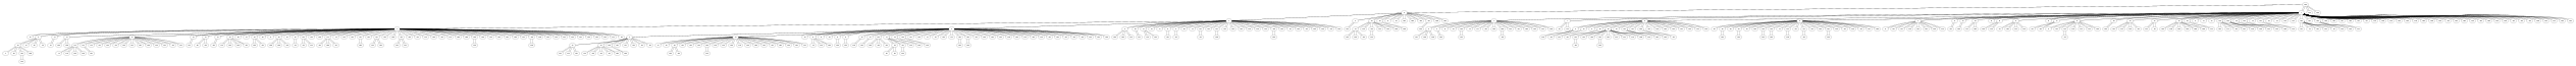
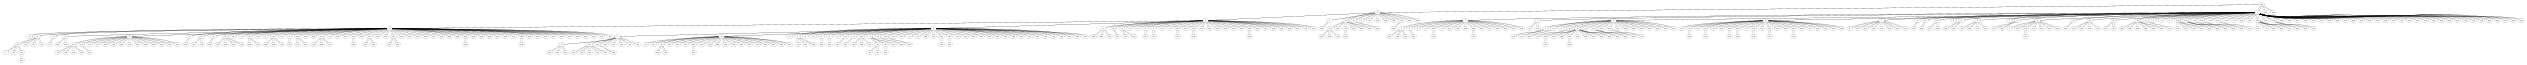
  graph {
    fontname="Comic Neue"
    node [fontname="Comic Neue"]
    edge [fontname="Comic Neue"]
    200
    16
    1
    243
    266
    2
    17
    20
    30
    39
    99
    186
    286
    318
    347
    358
    383
    3
    7
    8
    11
    14
    18
    22
    25
    31
    38
    45
    46
    47
    48
    50
    54
    57
    62
    65
    72
    73
    97
    103
    109
    115
    120
    131
    132
    134
    144
    148
    149
    150
    154
    155
    168
    185
    187
    188
    192
    217
    223
    228
    257
    262
    269
    278
    280
    298
    326
    337
    339
    350
    378
    381
    389
    403
    405
    410
    415
    443
    458
    463
    470
    482
    490
    4
    9
    15
    28
    44
    70
    77
    78
    79
    85
    114
    121
    123
    124
    129
    160
    166
    232
    233
    264
    301
    304
    311
    362
    434
    456
    466
    473
    496
    130
    51
    246
    251
    267
    292
    368
    206
    469
    5
    6
    36
    95
    106
    174
    177
    219
    256
    258
    270
    314
    386
    393
    439
    468
    60
    176
    19
    26
    49
    56
    66
    69
    122
    161
    202
    216
    253
    259
    290
    324
    348
    370
    402
    80
    82
    83
    84
    98
    100
    128
    135
    141
    170
    214
    271
    291
    335
    367
    400
    412
    426
    431
    467
    500
    76
    157
    191
    254
    332
    364
    465
    475
    213
    489
    143
    382
    225
    242
    93
    384
    446
    478
    211
    416
    75
    139
    146
    201
    244
    297
    309
    399
    162
    237
    263
    344
    376
    417
    198
    238
    299
    306
    388
    488
    479
    156
    277
    315
    457
    245
    283
    436
    222
    268
    224
    164
    173
    183
    349
    411
    429
    396
    442
    10
    12
    21
    24
    27
    33
    34
    43
    53
    58
    61
    63
    68
    71
    89
    90
    96
    101
    102
    108
    112
    113
    140
    163
    167
    193
    197
    199
    209
    212
    218
    231
    234
    250
    261
    273
    285
    288
    295
    302
    323
    352
    354
    355
    372
    401
    408
    420
    423
    424
    435
    454
    459
    460
    462
    472
    474
    13
    23
    29
    32
    35
    40
    41
    42
+   91
    92
    94
    104
    117
    119
    125
    127
    138
    147
    151
    165
    172
    182
    189
    221
    226
    230
    240
    248
    252
    279
    281
    294
    313
    330
    331
    334
    343
    345
    363
    365
    356
    390
    440
    427
    178
    453
    181
    419
    371
    328
    366
    195
    325
    451
    375
    327
    398
    498
    483
    340
    433
    293
    421
    379
    341
    126
    136
    158
    169
    207
    227
    247
    272
    308
    448
    180
    260
    444
    320
    392
    430
    359
    235
    461
    499
    477
    59
    64
    86
    118
    137
    303
    305
    116
    142
    179
    274
    287
    n392 [label=716]
    322
    342
    387
    395
    422
    464
    491
    497
    107
    88
    215
    310
    175
    204
    220
    361
    296
    321
    205
    255
    373
    471
    377
    449
    319
    385
    414
    282
    210
    360
    397
    407
    409
    428
    67
    81
    105
    184
    194
    196
    374
    413
    37
    52
    55
    153
    159
    190
    203
    236
    249
    265
    275
    284
    289
    307
    n449 [label=612]
    380
    438
    484
    494
    110
    n455 [label=994]
    486
    455
    452
    239
    336
    300
    351
    391
    133
    241
    445
    406
    425
    450
    338
    481
    229
    74
    111
    152
-   208
    171
    276
    329
    495
    357
    432
    476
    487
    145
    333
    437
    447
    480
    485
    369
    418
    404
    317
    441
    492
    493
    200 -- 16
    200 -- 1
    200 -- 243
    200 -- 266
    16 -- 200
    16 -- 2
    16 -- 17
    16 -- 20
    16 -- 30
    16 -- 39
    16 -- 99
    16 -- 186
    16 -- 286
    16 -- 318
    16 -- 347
    16 -- 358
    16 -- 383
    1 -- 200
    1 -- 3
    1 -- 7
    1 -- 8
    1 -- 11
    1 -- 14
    1 -- 18
    1 -- 22
    1 -- 25
    1 -- 31
    1 -- 38
    1 -- 45
    1 -- 46
    1 -- 47
    1 -- 48
    1 -- 50
    1 -- 54
    1 -- 57
    1 -- 62
    1 -- 65
    1 -- 72
    1 -- 73
    1 -- 97
    1 -- 103
    1 -- 109
    1 -- 115
    1 -- 120
    1 -- 131
    1 -- 132
    1 -- 134
    1 -- 144
    1 -- 148
    1 -- 149
    1 -- 150
    1 -- 154
    1 -- 155
    1 -- 168
    1 -- 185
    1 -- 187
    1 -- 188
    1 -- 192
    1 -- 217
    1 -- 223
    1 -- 228
    1 -- 257
    1 -- 262
    1 -- 269
    1 -- 278
    1 -- 280
    1 -- 298
    1 -- 326
    1 -- 337
    1 -- 339
    1 -- 350
    1 -- 378
    1 -- 381
    1 -- 389
    1 -- 403
    1 -- 405
    1 -- 410
    1 -- 415
    1 -- 443
    1 -- 458
    1 -- 463
    1 -- 470
    1 -- 482
    1 -- 490
    243 -- 200
    266 -- 200
    2 -- 16
    2 -- 4
    2 -- 9
    2 -- 15
    2 -- 28
    2 -- 44
    2 -- 70
    2 -- 77
    2 -- 78
    2 -- 79
    2 -- 85
    2 -- 114
    2 -- 121
    2 -- 123
    2 -- 124
    2 -- 129
    2 -- 160
    2 -- 166
    2 -- 232
    2 -- 233
    2 -- 264
    2 -- 301
    2 -- 304
    2 -- 311
    2 -- 362
    2 -- 434
    2 -- 456
    2 -- 466
    2 -- 473
    2 -- 496
    17 -- 16
    17 -- 130
    20 -- 16
    20 -- 51
    20 -- 246
    20 -- 251
    20 -- 267
    20 -- 292
    20 -- 368
    30 -- 16
    30 -- 206
    39 -- 16
    99 -- 16
    186 -- 16
    286 -- 16
    318 -- 16
    347 -- 16
    347 -- 469
    358 -- 16
    383 -- 16
    3 -- 1
    3 -- 5
    3 -- 6
    3 -- 36
    3 -- 95
    3 -- 106
    3 -- 174
    3 -- 177
    3 -- 219
    3 -- 256
    3 -- 258
    3 -- 270
    3 -- 314
    3 -- 386
    3 -- 393
    3 -- 439
    3 -- 468
    7 -- 1
    7 -- 60
    7 -- 176
    8 -- 1
    8 -- 19
    8 -- 26
    8 -- 49
    8 -- 56
    8 -- 66
    8 -- 69
    8 -- 122
    8 -- 161
    8 -- 202
    8 -- 216
    8 -- 253
    8 -- 259
    8 -- 290
    8 -- 324
    8 -- 348
    8 -- 370
    8 -- 402
    11 -- 1
    11 -- 80
    11 -- 82
    11 -- 83
    11 -- 84
    11 -- 98
    11 -- 100
    11 -- 128
    11 -- 135
    11 -- 141
    11 -- 170
    11 -- 214
    11 -- 271
    11 -- 291
    11 -- 335
    11 -- 367
    11 -- 400
    11 -- 412
    11 -- 426
    11 -- 431
    11 -- 467
    11 -- 500
    14 -- 1
    14 -- 76
    14 -- 157
    14 -- 191
    14 -- 254
    14 -- 332
    14 -- 364
    14 -- 465
    14 -- 475
    18 -- 1
    18 -- 213
    22 -- 1
    22 -- 489
    25 -- 1
    25 -- 143
    25 -- 382
    31 -- 1
    38 -- 1
    38 -- 225
    38 -- 242
    45 -- 1
    45 -- 93
    45 -- 384
    45 -- 446
    45 -- 478
    46 -- 1
    47 -- 1
    47 -- 211
    47 -- 416
    48 -- 1
    48 -- 75
    48 -- 139
    48 -- 146
    48 -- 201
    48 -- 244
    48 -- 297
    48 -- 309
    50 -- 1
    50 -- 399
    54 -- 1
    54 -- 162
    54 -- 237
    54 -- 263
    54 -- 344
    57 -- 1
    57 -- 376
    57 -- 417
    62 -- 1
    62 -- 198
    62 -- 238
    62 -- 299
    62 -- 306
    62 -- 388
    62 -- 488
    65 -- 1
    65 -- 479
    72 -- 1
    73 -- 1
    97 -- 1
    103 -- 1
    103 -- 156
    103 -- 277
    103 -- 315
    103 -- 457
    109 -- 1
    109 -- 245
    109 -- 283
    109 -- 436
    115 -- 1
    115 -- 222
    120 -- 1
    120 -- 268
    131 -- 1
    132 -- 1
    132 -- 224
    134 -- 1
    144 -- 1
    148 -- 1
    149 -- 1
    150 -- 1
    150 -- 164
    150 -- 173
    150 -- 183
    150 -- 349
    150 -- 411
    150 -- 429
    154 -- 1
    155 -- 1
    155 -- 396
    155 -- 442
    168 -- 1
    185 -- 1
    187 -- 1
    188 -- 1
    192 -- 1
    217 -- 1
    223 -- 1
    228 -- 1
    257 -- 1
    262 -- 1
    269 -- 1
    278 -- 1
    280 -- 1
    298 -- 1
    326 -- 1
    337 -- 1
    339 -- 1
    350 -- 1
    378 -- 1
    381 -- 1
    389 -- 1
    403 -- 1
    405 -- 1
    410 -- 1
    415 -- 1
    443 -- 1
    458 -- 1
    463 -- 1
    470 -- 1
    482 -- 1
    490 -- 1
    4 -- 2
    4 -- 10
    4 -- 12
    4 -- 21
    4 -- 24
    4 -- 27
    4 -- 33
    4 -- 34
    4 -- 43
    4 -- 53
    4 -- 58
    4 -- 61
    4 -- 63
    4 -- 68
    4 -- 71
    4 -- 89
    4 -- 90
    4 -- 96
    4 -- 101
    4 -- 102
    4 -- 108
    4 -- 112
    4 -- 113
    4 -- 140
    4 -- 163
    4 -- 167
    4 -- 193
    4 -- 197
    4 -- 199
    4 -- 209
    4 -- 212
    4 -- 218
    4 -- 231
    4 -- 234
    4 -- 250
    4 -- 261
    4 -- 273
    4 -- 285
    4 -- 288
    4 -- 295
    4 -- 302
    4 -- 323
    4 -- 352
    4 -- 354
    4 -- 355
    4 -- 372
    4 -- 401
    4 -- 408
    4 -- 420
    4 -- 423
    4 -- 424
    4 -- 435
    4 -- 454
    4 -- 459
    4 -- 460
    4 -- 462
    4 -- 472
    4 -- 474
    9 -- 2
    9 -- 13
    9 -- 23
    9 -- 29
    9 -- 32
    9 -- 35
    9 -- 40
    9 -- 41
    9 -- 42
+   9 -- 91
    9 -- 92
    9 -- 94
    9 -- 104
    9 -- 117
    9 -- 119
    9 -- 125
    9 -- 127
    9 -- 138
    9 -- 147
    9 -- 151
    9 -- 165
    9 -- 172
    9 -- 182
    9 -- 189
    9 -- 221
    9 -- 226
    9 -- 230
    9 -- 240
    9 -- 248
    9 -- 252
    9 -- 279
    9 -- 281
    9 -- 294
    9 -- 313
    9 -- 330
    9 -- 331
    9 -- 334
    9 -- 343
    9 -- 345
    9 -- 363
    9 -- 365
    15 -- 2
    15 -- 356
    15 -- 390
    15 -- 440
    28 -- 2
    28 -- 427
    44 -- 2
    44 -- 178
    44 -- 453
    70 -- 2
    77 -- 2
    78 -- 2
    78 -- 181
    79 -- 2
    79 -- 419
    85 -- 2
    114 -- 2
    121 -- 2
    121 -- 371
    123 -- 2
    124 -- 2
    124 -- 328
    129 -- 2
    160 -- 2
    166 -- 2
    232 -- 2
    233 -- 2
    264 -- 2
    301 -- 2
    301 -- 366
    304 -- 2
    311 -- 2
    362 -- 2
    434 -- 2
    456 -- 2
    466 -- 2
    473 -- 2
    496 -- 2
    130 -- 17
    51 -- 20
    51 -- 195
    51 -- 325
    51 -- 451
    246 -- 20
    251 -- 20
    251 -- 375
    267 -- 20
    292 -- 20
    368 -- 20
    206 -- 30
    469 -- 347
    5 -- 3
    5 -- 327
    5 -- 398
    5 -- 498
    6 -- 3
    6 -- 483
    36 -- 3
    95 -- 3
    106 -- 3
    106 -- 340
    174 -- 3
    177 -- 3
    219 -- 3
    256 -- 3
    258 -- 3
    258 -- 433
    270 -- 3
    314 -- 3
    386 -- 3
    393 -- 3
    439 -- 3
    468 -- 3
    60 -- 7
    176 -- 7
    19 -- 8
    19 -- 293
    19 -- 421
    26 -- 8
    26 -- 379
    49 -- 8
    56 -- 8
    56 -- 341
    66 -- 8
    66 -- 126
    66 -- 136
    66 -- 158
    66 -- 169
    66 -- 207
    66 -- 227
    66 -- 247
    66 -- 272
    66 -- 308
    66 -- 448
    69 -- 8
    122 -- 8
    122 -- 180
    122 -- 260
    161 -- 8
    202 -- 8
    202 -- 444
    216 -- 8
    253 -- 8
    259 -- 8
    290 -- 8
    324 -- 8
    348 -- 8
    370 -- 8
    402 -- 8
    80 -- 11
    82 -- 11
    82 -- 320
    83 -- 11
    84 -- 11
    84 -- 392
    98 -- 11
    100 -- 11
    128 -- 11
    128 -- 430
    135 -- 11
    135 -- 359
    141 -- 11
    170 -- 11
    170 -- 235
    214 -- 11
    271 -- 11
    271 -- 461
    291 -- 11
    335 -- 11
    367 -- 11
    367 -- 499
    400 -- 11
    412 -- 11
    426 -- 11
    431 -- 11
    467 -- 11
    500 -- 11
    76 -- 14
    157 -- 14
    191 -- 14
    254 -- 14
    332 -- 14
    364 -- 14
    465 -- 14
    475 -- 14
    213 -- 18
    489 -- 22
    143 -- 25
    382 -- 25
    225 -- 38
    242 -- 38
    93 -- 45
    384 -- 45
    446 -- 45
    478 -- 45
    211 -- 47
    416 -- 47
    75 -- 48
    139 -- 48
    146 -- 48
    146 -- 477
    201 -- 48
    244 -- 48
    297 -- 48
    309 -- 48
    399 -- 50
    162 -- 54
    237 -- 54
    263 -- 54
    344 -- 54
    376 -- 57
    417 -- 57
    198 -- 62
    238 -- 62
    299 -- 62
    306 -- 62
    388 -- 62
    488 -- 62
    479 -- 65
    156 -- 103
    277 -- 103
    315 -- 103
    457 -- 103
    245 -- 109
    283 -- 109
    436 -- 109
    222 -- 115
    268 -- 120
    224 -- 132
    164 -- 150
    173 -- 150
    183 -- 150
    349 -- 150
    411 -- 150
    429 -- 150
    396 -- 155
    442 -- 155
    10 -- 4
    12 -- 4
    12 -- 59
    12 -- 64
    12 -- 86
    12 -- 118
    21 -- 4
    21 -- 137
    24 -- 4
    24 -- 303
    24 -- 305
    27 -- 4
    27 -- 116
    27 -- 142
    27 -- 179
    27 -- 274
    27 -- 287
    27 -- n392
    27 -- 322
    27 -- 342
    27 -- 387
    27 -- 395
    27 -- 422
    27 -- 464
    27 -- 491
    27 -- 497
    33 -- 4
    33 -- 107
    34 -- 4
    34 -- 88
    34 -- 215
    43 -- 4
    43 -- 310
    53 -- 4
    53 -- 175
    53 -- 204
    53 -- 220
    53 -- 361
    58 -- 4
    61 -- 4
    63 -- 4
    63 -- 296
    63 -- 321
    68 -- 4
    71 -- 4
    89 -- 4
    89 -- 205
    89 -- 255
    89 -- 373
    90 -- 4
    96 -- 4
    96 -- 471
    101 -- 4
    101 -- 377
    101 -- 449
    102 -- 4
    108 -- 4
    112 -- 4
    112 -- 319
    112 -- 385
    112 -- 414
    113 -- 4
    140 -- 4
    163 -- 4
    167 -- 4
    167 -- 282
    193 -- 4
    197 -- 4
    197 -- 210
    197 -- 360
    199 -- 4
    209 -- 4
    212 -- 4
    212 -- 397
    212 -- 407
    218 -- 4
    231 -- 4
    234 -- 4
    250 -- 4
    261 -- 4
    273 -- 4
    285 -- 4
    288 -- 4
    295 -- 4
    295 -- 409
    302 -- 4
    323 -- 4
    352 -- 4
    354 -- 4
    355 -- 4
    372 -- 4
    401 -- 4
    401 -- 428
    408 -- 4
    420 -- 4
    423 -- 4
    424 -- 4
    435 -- 4
    454 -- 4
    459 -- 4
    460 -- 4
    462 -- 4
    472 -- 4
    474 -- 4
    13 -- 9
    13 -- 67
    13 -- 81
    13 -- 105
    13 -- 184
    13 -- 194
    13 -- 196
    13 -- 374
    13 -- 413
    23 -- 9
    23 -- 37
    23 -- 52
    23 -- 55
    23 -- 153
    23 -- 159
    23 -- 190
    23 -- 203
    23 -- 236
    23 -- 249
    23 -- 265
    23 -- 275
    23 -- 284
    23 -- 289
    23 -- 307
    23 -- n449
    23 -- 380
    23 -- 438
    23 -- 484
    23 -- 494
    29 -- 9
    32 -- 9
    32 -- 110
    32 -- n455
    32 -- 486
    35 -- 9
    40 -- 9
    41 -- 9
    41 -- 455
    42 -- 9
    42 -- 452
+   91 -- 9
    92 -- 9
    92 -- 239
    94 -- 9
    94 -- 336
    104 -- 9
    104 -- 300
    104 -- 351
    104 -- 391
    117 -- 9
    117 -- 133
    117 -- 241
    117 -- 445
    119 -- 9
    119 -- 406
    125 -- 9
    125 -- 425
    127 -- 9
    138 -- 9
    147 -- 9
    151 -- 9
    165 -- 9
    172 -- 9
    182 -- 9
    182 -- 450
    189 -- 9
    189 -- 338
    221 -- 9
    226 -- 9
    230 -- 9
    240 -- 9
    248 -- 9
    252 -- 9
    279 -- 9
    281 -- 9
    294 -- 9
    313 -- 9
    330 -- 9
    331 -- 9
    334 -- 9
    343 -- 9
    345 -- 9
    363 -- 9
    365 -- 9
    356 -- 15
    390 -- 15
    440 -- 15
    427 -- 28
    178 -- 44
    453 -- 44
    181 -- 78
    419 -- 79
    371 -- 121
    328 -- 124
    366 -- 301
    195 -- 51
    325 -- 51
    451 -- 51
    375 -- 251
    327 -- 5
    398 -- 5
    498 -- 5
    483 -- 6
    340 -- 106
    433 -- 258
    293 -- 19
    421 -- 19
    379 -- 26
    341 -- 56
    126 -- 66
    126 -- 481
    136 -- 66
    158 -- 66
    169 -- 66
    169 -- 229
    207 -- 66
    227 -- 66
    247 -- 66
    272 -- 66
    308 -- 66
    448 -- 66
    180 -- 122
    260 -- 122
    444 -- 202
    320 -- 82
    392 -- 84
    430 -- 128
    359 -- 135
    235 -- 170
    461 -- 271
    499 -- 367
    477 -- 146
    59 -- 12
    59 -- 74
    59 -- 111
    59 -- 152
-   59 -- 208
    64 -- 12
    86 -- 12
    118 -- 12
    137 -- 21
    303 -- 24
    305 -- 24
    116 -- 27
    116 -- 171
    116 -- 276
    116 -- 329
    116 -- 495
    142 -- 27
    142 -- 357
    179 -- 27
    274 -- 27
    287 -- 27
    n392 -- 27
    322 -- 27
    342 -- 27
    387 -- 27
    395 -- 27
    422 -- 27
    464 -- 27
    491 -- 27
    497 -- 27
    107 -- 33
    88 -- 34
    215 -- 34
    310 -- 43
    175 -- 53
    204 -- 53
    220 -- 53
    361 -- 53
    296 -- 63
    321 -- 63
    205 -- 89
    255 -- 89
    373 -- 89
    471 -- 96
    377 -- 101
    449 -- 101
    319 -- 112
    385 -- 112
    414 -- 112
    282 -- 167
    210 -- 197
    360 -- 197
    397 -- 212
    407 -- 212
    409 -- 295
    428 -- 401
    67 -- 13
    67 -- 432
    67 -- 476
    67 -- 487
    81 -- 13
    81 -- 145
    81 -- 333
    81 -- 437
    81 -- 447
    81 -- 480
    105 -- 13
    105 -- 485
    184 -- 13
    194 -- 13
    196 -- 13
    374 -- 13
    413 -- 13
    37 -- 23
    52 -- 23
    55 -- 23
    55 -- 369
    55 -- 418
    153 -- 23
    159 -- 23
    190 -- 23
    203 -- 23
    203 -- 404
    236 -- 23
    249 -- 23
    265 -- 23
    275 -- 23
    284 -- 23
    289 -- 23
    307 -- 23
    n449 -- 23
    380 -- 23
    438 -- 23
    484 -- 23
    494 -- 23
    110 -- 32
    n455 -- 32
    486 -- 32
    455 -- 41
    452 -- 42
    239 -- 92
    336 -- 94
    300 -- 104
    351 -- 104
    391 -- 104
    133 -- 117
    133 -- 317
    133 -- 441
    241 -- 117
    241 -- 492
    445 -- 117
    406 -- 119
    425 -- 125
    450 -- 182
    338 -- 189
    481 -- 126
    229 -- 169
    74 -- 59
    111 -- 59
    152 -- 59
    152 -- 493
-   208 -- 59
    171 -- 116
    276 -- 116
    329 -- 116
    495 -- 116
    357 -- 142
    432 -- 67
    476 -- 67
    487 -- 67
    145 -- 81
    333 -- 81
    437 -- 81
    447 -- 81
    480 -- 81
    485 -- 105
    369 -- 55
    418 -- 55
    404 -- 203
    317 -- 133
    441 -- 133
    492 -- 241
    493 -- 152
  }
